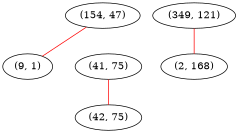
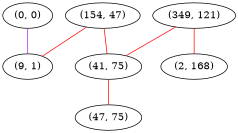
  graph {
    edge [color=red weight=1]
    n1 [label="(41, 75)"]
    "(154, 47)"
    n3 [label="(9, 1)"]
-   "(47, 75)" [label="(42, 75)"]
+   "(47, 75)"
    n5 [label="(349, 121)"]
    "(2, 168)"
+   "(0, 0)"
    n1 -- "(47, 75)"
+   "(154, 47)" -- n1
    "(154, 47)" -- n3
+   n5 -- n1
    n5 -- "(2, 168)"
+   "(0, 0)" -- n3 [color=purple weight=4]
  }
